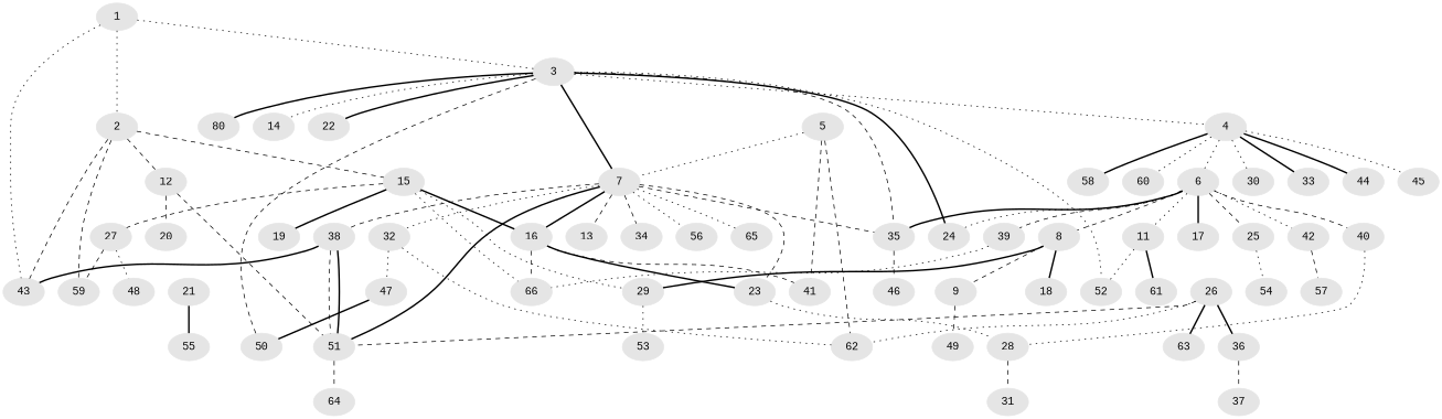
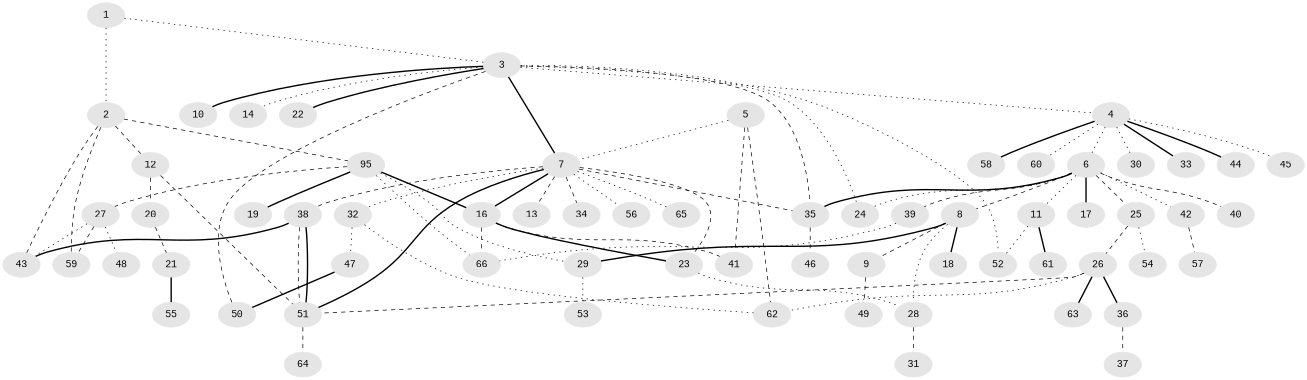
  graph {
    fontname="Liberation Mono"
    node [color=gray90 fontname="Liberation Mono" style=filled]
    edge [fontname="Liberation Mono" style=dashed]
    1
    2
    3
    43
    12
-   15
+   15 [label=95]
    59
    4
-   10 [label=80]
+   10
    14
    22
    24
    35
    50
    52
    7
    51
    20
    16
    29
    19
    27
    66
    6
    30
    33
    44
    45
    58
    60
    5
    41
    62
    46
    8
    11
    17
    25
    39
    40
    42
    13
    23
    32
    34
    38
    56
    65
    9
    18
    28
    61
    26
    54
    57
    47
    64
    49
    31
    53
    21
    48
    55
    36
    63
    37
    1 -- 2 [style=dotted]
    1 -- 3 [style=dotted]
-   1 -- 43 [style=dotted]
+   27 -- 43 [style=dotted]
    2 -- 43
    2 -- 12
    2 -- 15
    2 -- 59
    3 -- 4 [style=dotted]
    3 -- 10 [style=bold]
    3 -- 14 [style=dotted]
    3 -- 22 [style=bold]
-   3 -- 24 [style=bold]
+   3 -- 24 [style=dotted]
    3 -- 35
    3 -- 50
    3 -- 52 [style=dotted]
    3 -- 7 [style=bold]
    12 -- 51
    12 -- 20
    15 -- 16 [style=bold]
    15 -- 29 [style=dotted]
    15 -- 19 [style=bold]
    15 -- 27
    15 -- 66 [style=dotted]
    4 -- 6 [style=dotted]
    4 -- 30 [style=dotted]
    4 -- 33 [style=bold]
    4 -- 44 [style=bold]
    4 -- 45 [style=dotted]
    4 -- 58 [style=bold]
    4 -- 60 [style=dotted]
    35 -- 46
    7 -- 35
    7 -- 51 [style=bold]
    7 -- 16 [style=bold]
    7 -- 13
    7 -- 23
    7 -- 32 [style=dotted]
    7 -- 34
    7 -- 38
    7 -- 56 [style=dotted]
    7 -- 65 [style=dotted]
    51 -- 64
+   20 -- 21
    16 -- 66
    16 -- 41
    16 -- 23 [style=bold]
    29 -- 53 [style=dotted]
    27 -- 59
    27 -- 48 [style=dotted]
    6 -- 24 [style=dotted]
    6 -- 35 [style=bold]
    6 -- 8
    6 -- 11 [style=dotted]
    6 -- 17 [style=bold]
    6 -- 25
    6 -- 39
    6 -- 40
    6 -- 42 [style=dotted]
    5 -- 7 [style=dotted]
    5 -- 41
    5 -- 62
    8 -- 29 [style=bold]
    8 -- 9
    8 -- 18 [style=bold]
-   40 -- 28 [style=dotted]
+   8 -- 28 [style=dotted]
    11 -- 52 [style=dotted]
    11 -- 61 [style=bold]
+   25 -- 26
    25 -- 54 [style=dotted]
    39 -- 66 [style=dotted]
    42 -- 57
    23 -- 28 [style=dotted]
    32 -- 62 [style=dotted]
    32 -- 47 [style=dotted]
    38 -- 43 [style=bold]
    38 -- 51
    38 -- 51 [style=bold]
    9 -- 49
    28 -- 31
    26 -- 51
    26 -- 62 [style=dotted]
    26 -- 36 [style=bold]
    26 -- 63 [style=bold]
    47 -- 50 [style=bold]
    21 -- 55 [style=bold]
    36 -- 37
  }
